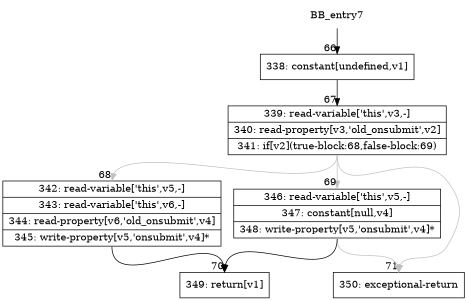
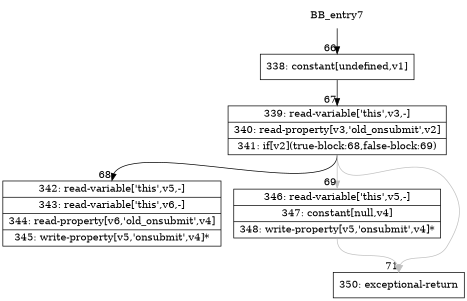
  digraph {
    rankdir=TD
    node [shape=record]
    edge [headport=n tailport=s]
    BB_entry7 [shape=none]
    n2 [label="{338: constant[undefined,v1]}"]
    n3 [label="{339: read-variable['this',v3,-]|340: read-property[v3,'old_onsubmit',v2]|341: if[v2](true-block:68,false-block:69)}"]
    n4 [label="{342: read-variable['this',v5,-]|343: read-variable['this',v6,-]|344: read-property[v6,'old_onsubmit',v4]|345: write-property[v5,'onsubmit',v4]*}"]
    n5 [label="{346: read-variable['this',v5,-]|347: constant[null,v4]|348: write-property[v5,'onsubmit',v4]*}"]
    n6 [label="{350: exceptional-return}"]
-   n7 [label="{349: return[v1]}"]
    BB_entry7 -> n2 [headlabel="    66"]
    n2 -> n3 [headlabel="      67"]
-   n3 -> n4 [headlabel="      68" color=gray]
+   n3 -> n4 [headlabel="      68"]
    n3 -> n5 [color=gray headlabel="      69"]
    n3 -> n6 [color=gray headlabel="      71"]
-   n4 -> n7 [headlabel="      70"]
    n5 -> n6 [color=gray]
-   n5 -> n7
  }
